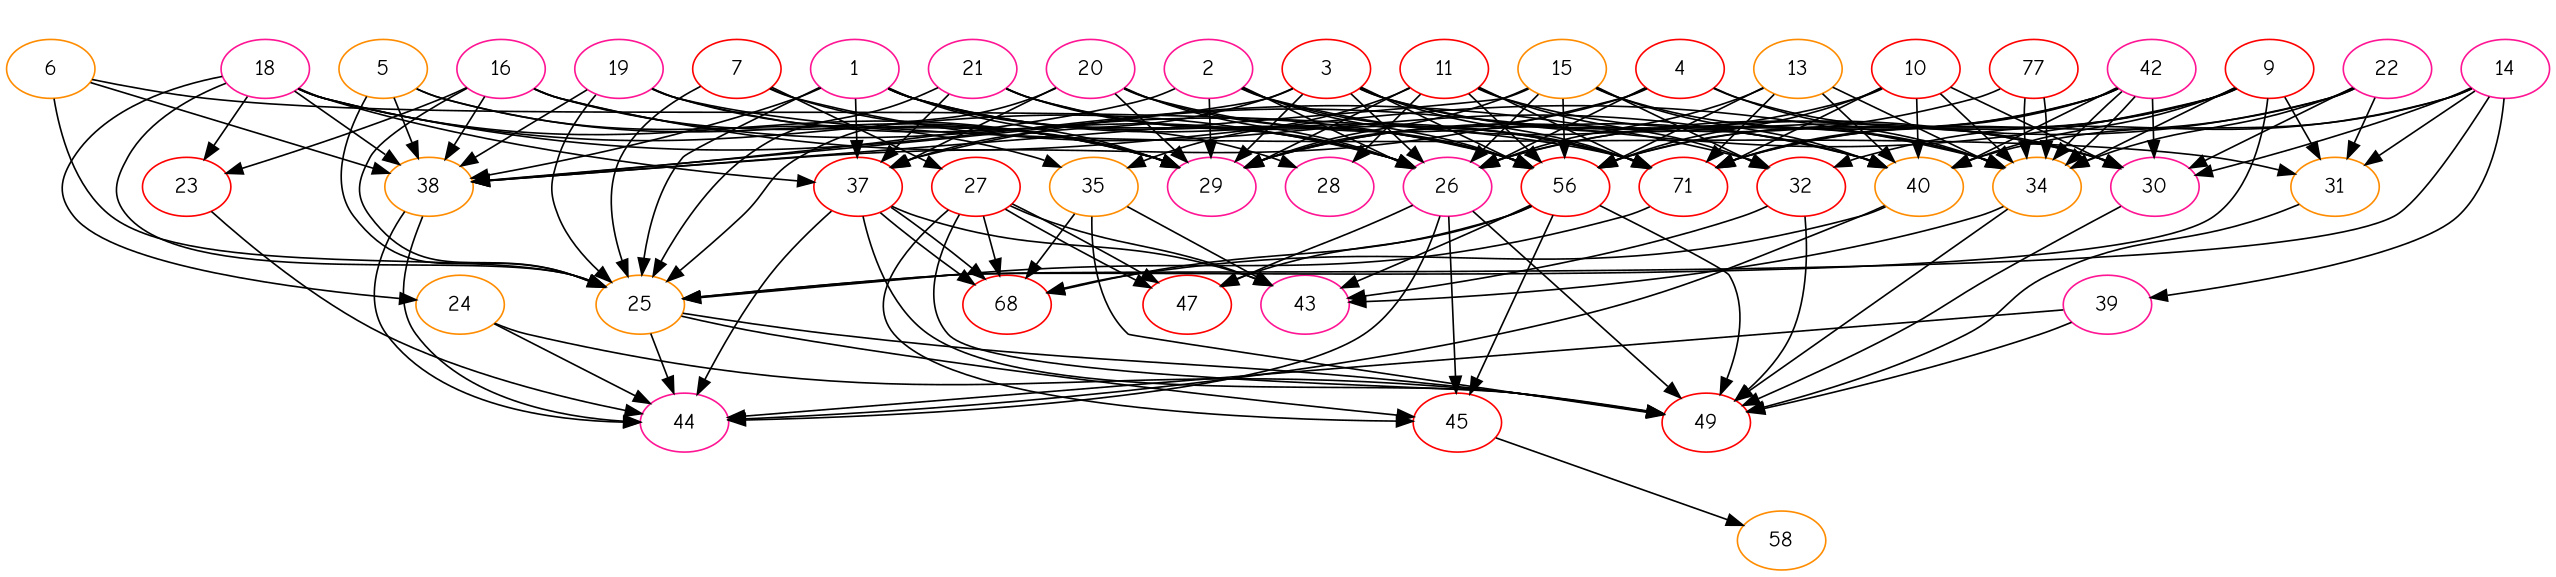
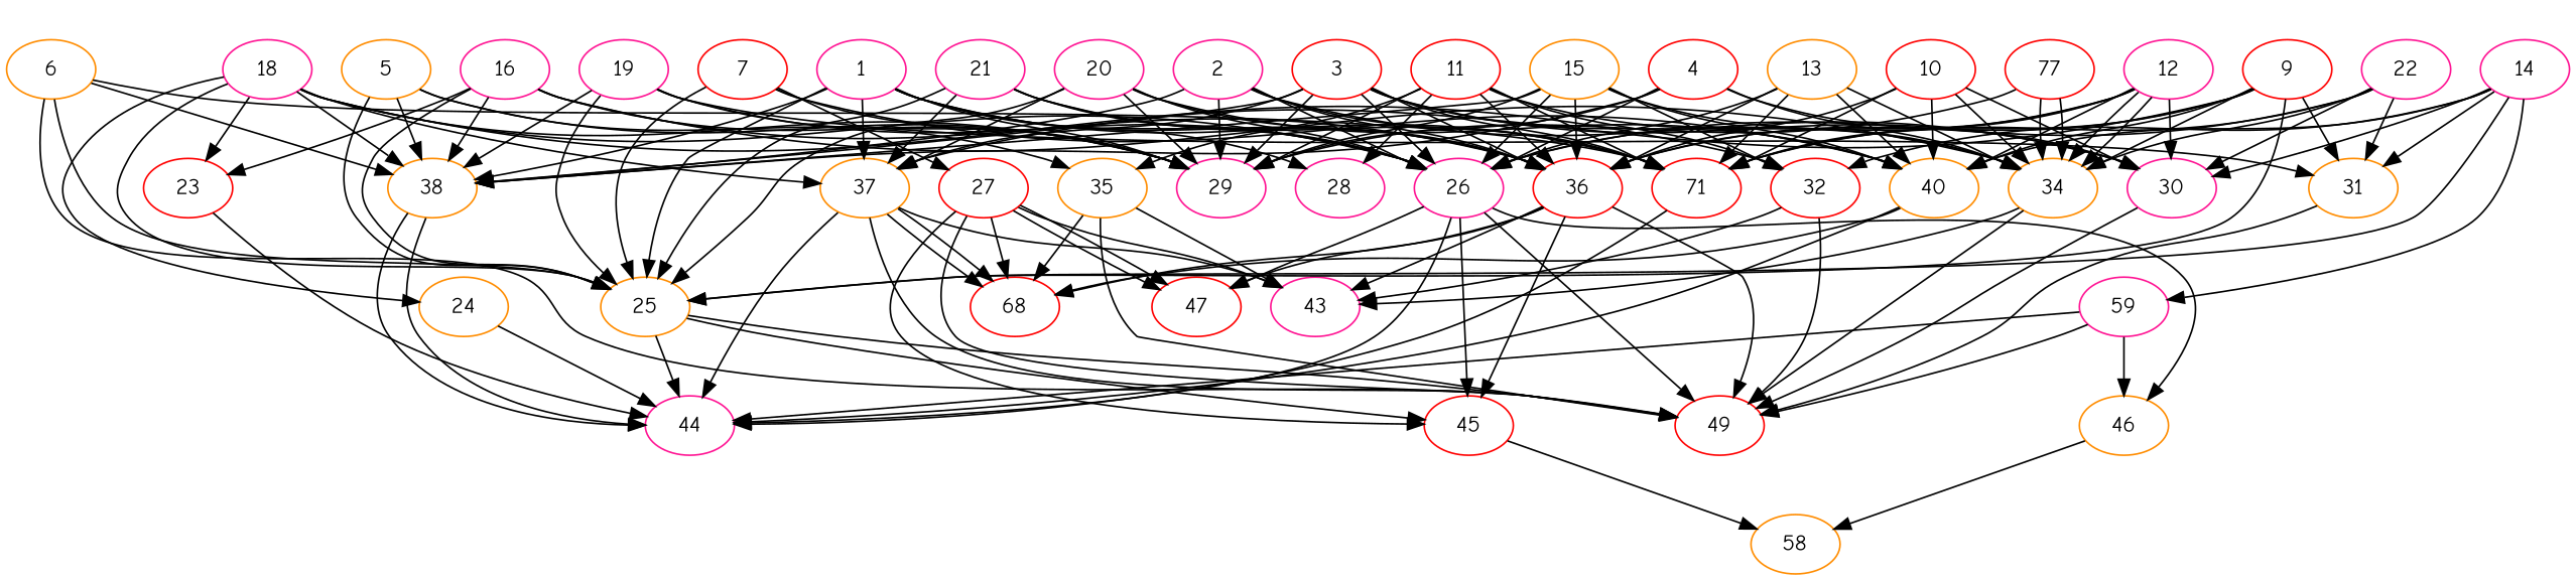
  digraph {
    fontname="Comic Neue"
    node [alpha=0.08 color=deeppink fontname="Comic Neue"]
    edge [fontname="Comic Neue"]
    1 [alpha=0.12 expect_size=37496832]
    25 [alpha=0.14 color=darkorange expect_size=30804992]
    26 [alpha=0.03 expect_size=17477632]
    28 [alpha=0.03 expect_size=42062848]
    29 [alpha=0.07 expect_size=21082112]
-   36 [color=red expect_size=8077312 label=56]
-   37 [alpha=0.19 color=red expect_size=14464000]
+   36 [color=red expect_size=8077312]
+   37 [alpha=0.19 color=darkorange expect_size=14464000]
    38 [alpha=0.03 color=darkorange expect_size=42998784]
    n9 [color=red expect_size=22937600 label=71]
    44 [expect_size=9931776]
    49 [alpha=0.07 color=red expect_size=17767424]
    45 [alpha=0.11 color=red expect_size=47224832]
    47 [alpha=0.02 color=red expect_size=11382784]
+   46 [alpha=0.18 color=darkorange expect_size=39917568]
    43 [alpha=0.17 expect_size=8702976]
    n16 [alpha=0.01 color=red expect_size=9740288 label=68]
    n17 [alpha=0.10 color=darkorange expect_size=35968000 label=58]
    2 [alpha=0.17 expect_size=11731968]
    30 [alpha=0.02 expect_size=44941312]
    3 [alpha=0.16 color=red expect_size=8335360]
    40 [alpha=0.15 color=darkorange expect_size=19349504]
    4 [alpha=0.07 color=red expect_size=46824448]
    34 [alpha=0.16 color=darkorange expect_size=49978368]
    5 [alpha=0.04 color=darkorange expect_size=41068544]
    35 [alpha=0.17 color=darkorange expect_size=22477824]
    6 [alpha=0.10 color=darkorange expect_size=12929024]
    7 [alpha=0.12 color=red expect_size=6604800]
    27 [alpha=0.12 color=red expect_size=42950656]
    9 [alpha=0.02 color=red expect_size=33480704]
    31 [alpha=0.10 color=darkorange expect_size=9839616]
    10 [alpha=0.04 color=red expect_size=32776192]
    11 [alpha=0.16 color=red expect_size=37358592]
    32 [alpha=0.04 color=red expect_size=42403840]
-   12 [alpha=0.15 expect_size=17868800 label=42]
+   12 [alpha=0.15 expect_size=17868800]
    13 [alpha=0.00 color=darkorange expect_size=11665408]
    14 [alpha=0.13 expect_size=49332224]
-   39 [expect_size=50942976]
+   39 [expect_size=50942976 label=59]
    15 [alpha=0.14 color=darkorange expect_size=18948096]
    16 [alpha=0.11 expect_size=28615680]
    23 [alpha=0.18 color=red expect_size=46976000]
    n41 [alpha=0.20 color=red expect_size=6174720 label=77]
    18 [alpha=0.11 expect_size=35208192]
    24 [color=darkorange expect_size=48034816]
    19 [alpha=0.10 expect_size=5744640]
    20 [alpha=0.05 expect_size=11561984]
    21 [alpha=0.14 expect_size=19894272]
    22 [alpha=0.05 expect_size=11110400]
    1 -> 25
    1 -> 26
    1 -> 28
    1 -> 29
    1 -> 36
    1 -> 37
    1 -> 38
    1 -> n9
    25 -> 44
    25 -> 49
    25 -> 45
    26 -> 44
    26 -> 49
    26 -> 45
    26 -> 47
+   26 -> 46
    36 -> 49
    36 -> 45
    36 -> 47
    36 -> 43
    36 -> n16
    37 -> 44
    37 -> 49
    37 -> 43
    37 -> n16
    37 -> n16
    38 -> 44
    38 -> 44
-   n9 -> 25
+   n9 -> 44
    45 -> n17
+   46 -> n17
    2 -> 26
    2 -> 29
    2 -> 36
    2 -> 38
    2 -> n9
    2 -> 30
    30 -> 49
    3 -> 26
    3 -> 29
    3 -> 36
    3 -> 37
    3 -> 38
    3 -> n9
    3 -> 30
    3 -> 40
    40 -> 44
    40 -> n16
    4 -> 26
    4 -> 29
    4 -> 38
    4 -> 30
    4 -> 34
    34 -> 49
    34 -> 43
    5 -> 25
    5 -> 29
    5 -> 38
    5 -> 35
    35 -> 49
    35 -> 43
    35 -> n16
    6 -> 25
    6 -> 38
    6 -> n9
    7 -> 25
    7 -> 29
    7 -> 40
    7 -> 27
    27 -> 49
    27 -> 45
    27 -> 47
    27 -> 47
    27 -> 43
    27 -> n16
    9 -> 25
    9 -> 36
    9 -> 37
    9 -> n9
    9 -> 40
    9 -> 34
    9 -> 31
    31 -> 49
-   10 -> 29
    10 -> 36
    10 -> n9
    10 -> 30
    10 -> 40
    10 -> 34
    11 -> 28
    11 -> 29
    11 -> 36
    11 -> n9
    11 -> 34
    11 -> 35
    11 -> 32
    32 -> 49
    32 -> 43
    12 -> 26
    12 -> 36
    12 -> n9
    12 -> 30
    12 -> 40
    12 -> 34
    12 -> 34
    13 -> 26
    13 -> 36
    13 -> n9
    13 -> 40
    13 -> 34
    14 -> 25
    14 -> 30
    14 -> 40
    14 -> 31
    14 -> 32
    14 -> 39
    39 -> 44
    39 -> 49
+   39 -> 46
    15 -> 26
    15 -> 29
    15 -> 36
    15 -> 38
    15 -> 40
    15 -> 34
    15 -> 32
    16 -> 25
    16 -> 29
    16 -> 36
    16 -> 38
    16 -> 34
    16 -> 23
    23 -> 44
    n41 -> 29
    n41 -> 34
    n41 -> 34
    18 -> 25
    18 -> 26
    18 -> 29
    18 -> 37
    18 -> 38
    18 -> 32
    18 -> 23
    18 -> 24
    24 -> 44
-   24 -> 49
+   6 -> 49
    19 -> 25
    19 -> 26
    19 -> 29
    19 -> 38
    19 -> 31
    20 -> 25
    20 -> 26
    20 -> 29
    20 -> 36
    20 -> 37
    20 -> 40
    21 -> 25
    21 -> 26
    21 -> 36
    21 -> 37
    21 -> n9
    22 -> 26
    22 -> n9
    22 -> 30
    22 -> 34
    22 -> 31
  }
